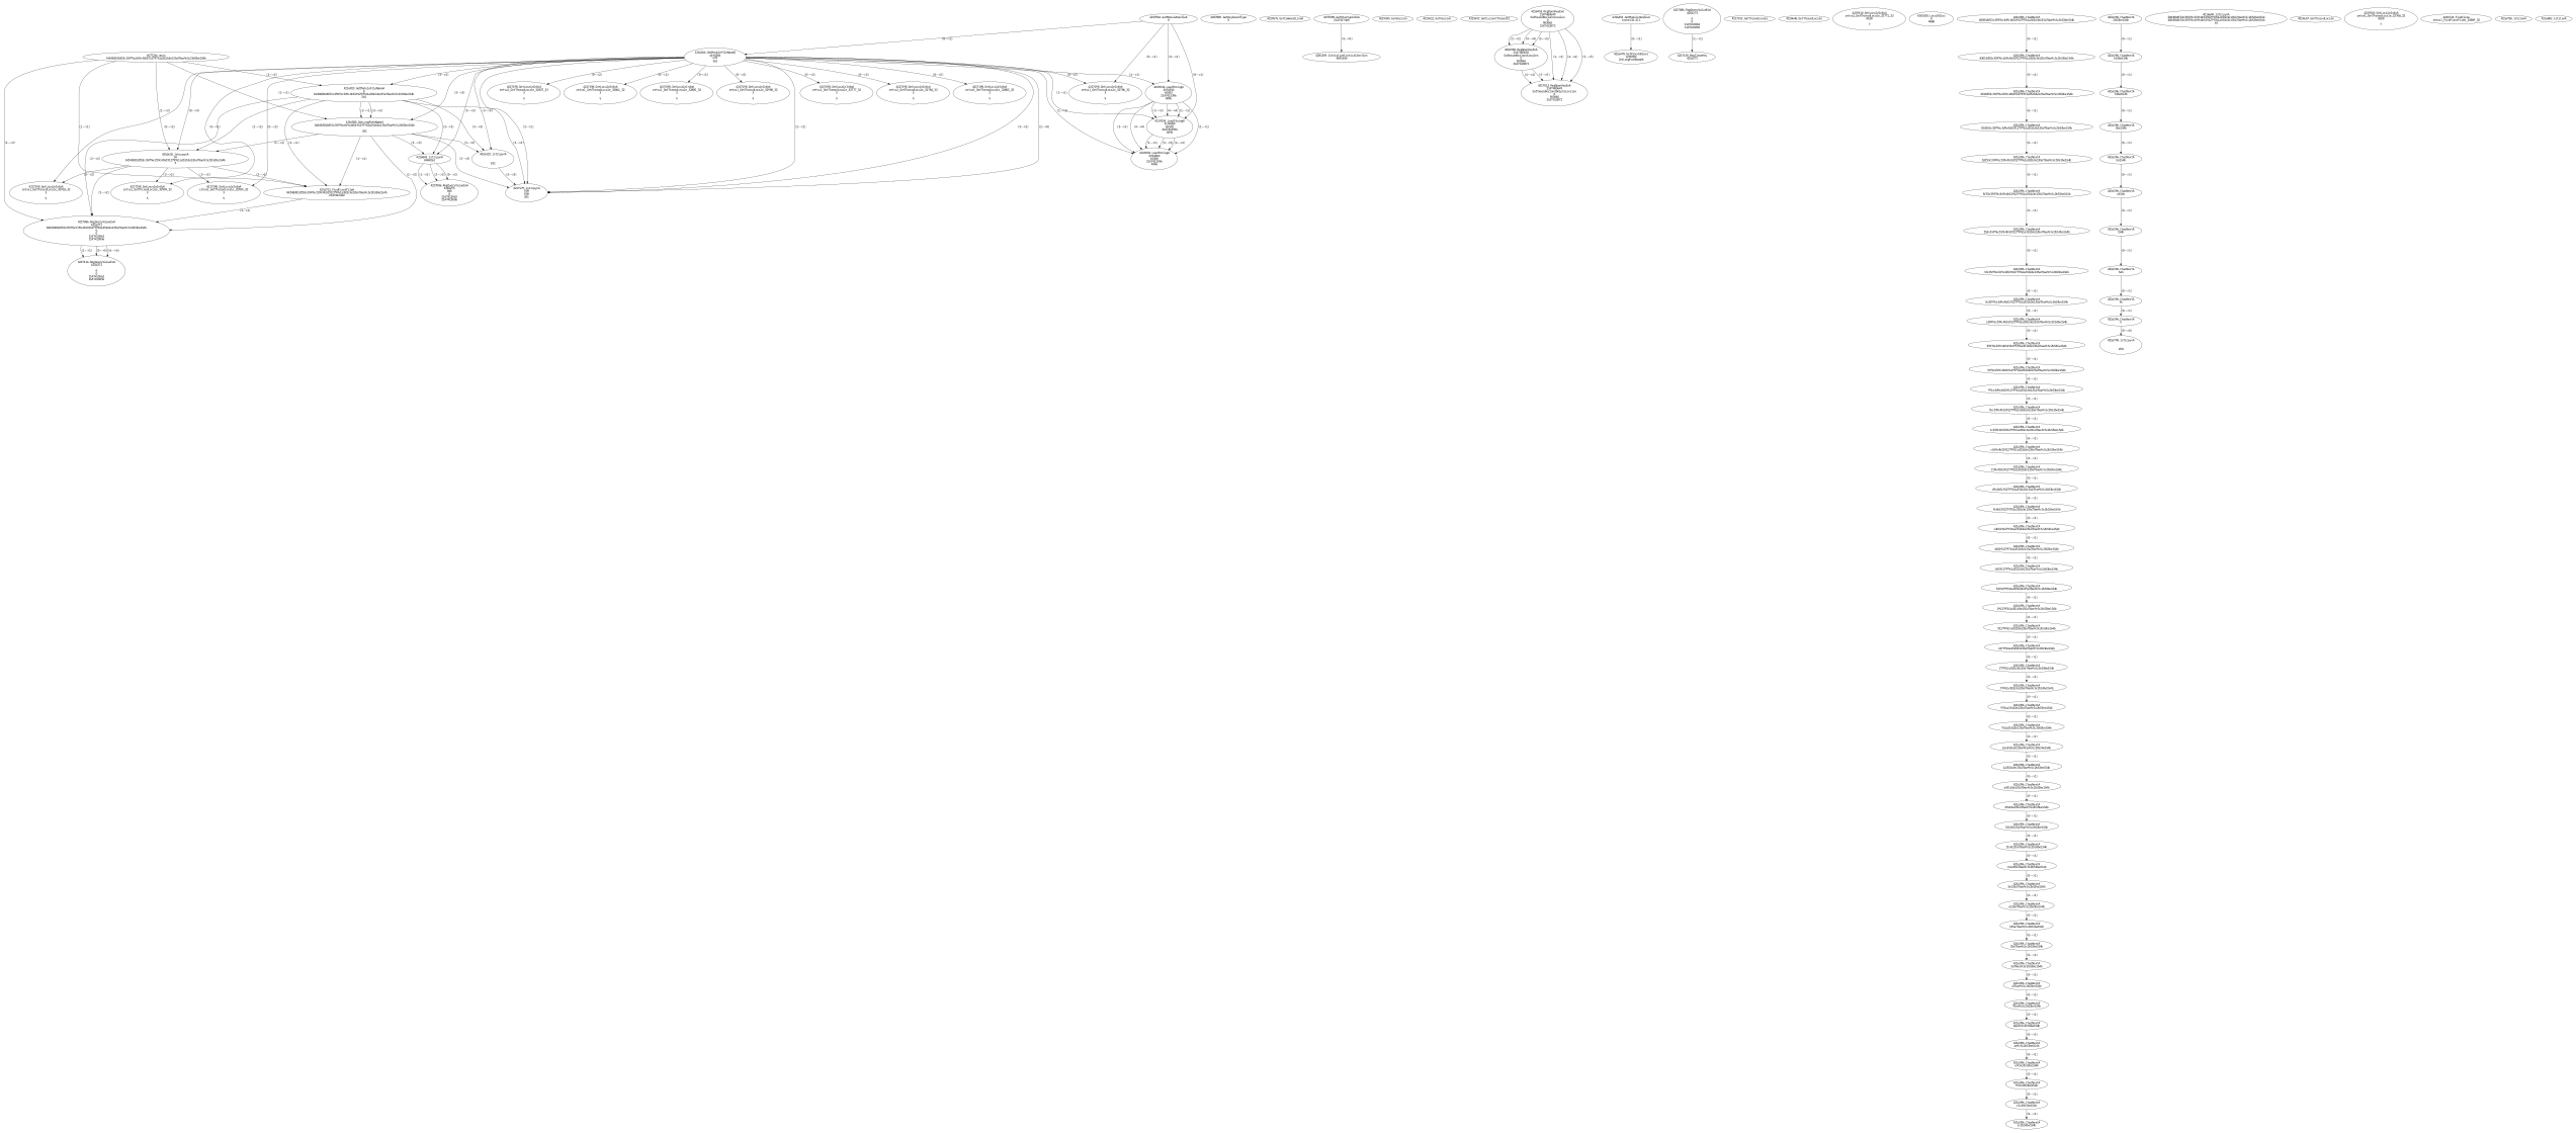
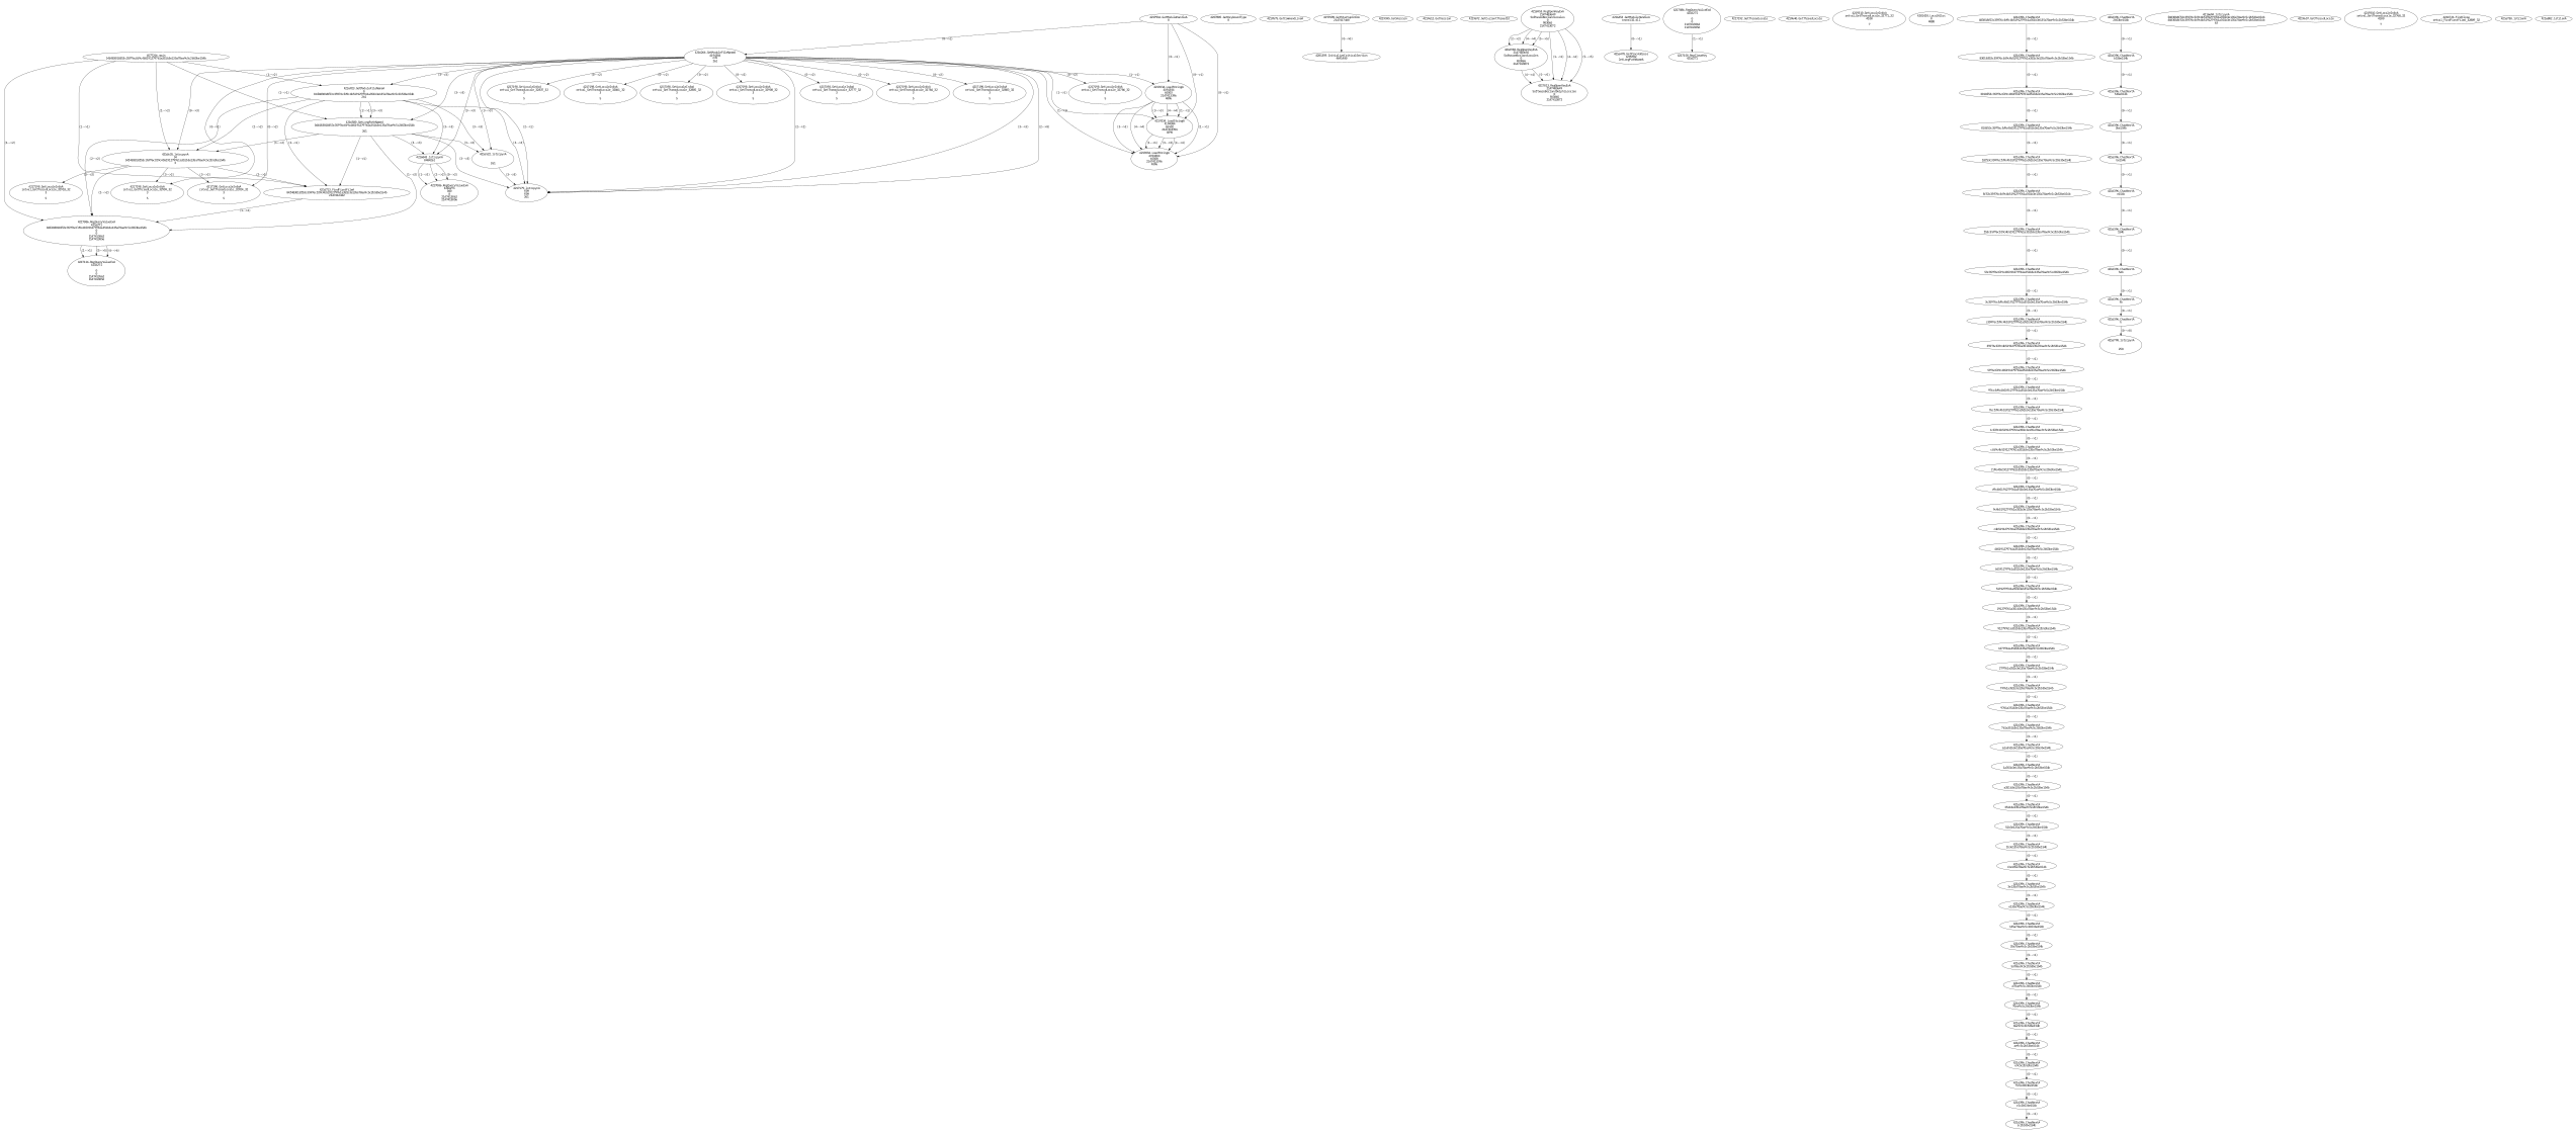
  digraph {
    fontname="IBM Plex Mono"
    node [fontname="IBM Plex Mono"]
    edge [fontname="IBM Plex Mono"]
    n1 [label="4577216.main\n04f483018f53c35976cfd9c4b5191279761a351b3e135a70ae9c5c2b53be154b"]
    n2 [label="4216923.GetModuleFileNameA\n0\n04f483018f53c35976cfd9c4b5191279761a351b3e135a70ae9c5c2b53be154b\n261"]
    n3 [label="4216500.GetLongPathNameA\n04f483018f53c35976cfd9c4b5191279761a351b3e135a70ae9c5c2b53be154b\n\n261"]
    n4 [label="4216635.lstrcpynA\n04\n04f483018f53c35976cfd9c4b5191279761a351b3e135a70ae9c5c2b53be154b\n3"]
    n5 [label="4216713.FindFirstFileA\n04f483018f53c35976cfd9c4b5191279761a351b3e135a70ae9c5c2b53be154b\n2147412422"]
    n6 [label="4217086.RegQueryValueExA\n4216271\n04f483018f53c35976cfd9c4b5191279761a351b3e135a70ae9c5c2b53be154b\n0\n0\n2147413062\n2147413056"]
    n7 [label="4216522.lstrcpynA\n\n\n261"]
    n8 [label="4217179.lstrcpynA\nPZM\nPZM\n261"]
    n9 [label="4216843.lstrcpynA\n0404261"]
    n10 [label="4217198.GetLocaleInfoA\nretval_GetThreadLocale_32959_32\n3\n\n5"]
    n11 [label="4217198.GetLocaleInfoA\nretval_GetThreadLocale_32918_32\n3\n\n5"]
    n12 [label="4217198.GetLocaleInfoA\nretval_GetThreadLocale_32924_32\n3\n\n5"]
    n13 [label="4217116.RegQueryValueExA\n4216271\n\n0\n0\n2147413562\n2147413056"]
    n14 [label="4219916.GetModuleHandleA\n0"]
    n15 [label="4216266.GetModuleFileNameA\n4194304\nPZM\n261"]
    n16 [label="4219234.LoadStringA\n4194304\n65503\n2147413396\n4096"]
    n17 [label="4219234.LoadStringA\n4194304\n65502\n2147413396\n4096"]
    n18 [label="4219234.LoadStringA\n4194304\n65500\n2147413396\n4096"]
    n19 [label="4217198.GetLocaleInfoA\nretval_GetThreadLocale_32837_32\n3\n\n5"]
    n20 [label="4217198.GetLocaleInfoA\nretval_GetThreadLocale_32861_32\n3\n\n5"]
    n21 [label="4217198.GetLocaleInfoA\nretval_GetThreadLocale_32805_32\n3\n\n5"]
    n22 [label="4217198.GetLocaleInfoA\nretval_GetThreadLocale_32900_32\n3\n\n5"]
    n23 [label="4217198.GetLocaleInfoA\nretval_GetThreadLocale_32777_32\n3\n\n5"]
    n24 [label="4217198.GetLocaleInfoA\nretval_GetThreadLocale_32784_32\n3\n\n5"]
    n25 [label="4217198.GetLocaleInfoA\nretval_GetThreadLocale_32803_32\n3\n\n5"]
    n26 [label="4217198.GetLocaleInfoA\nretval_GetThreadLocale_32786_32\n3\n\n5"]
    n27 [label="4207805.GetKeyboardType\n0"]
    n28 [label="4219575.GetCommandLineA\n"]
    n29 [label="4199190.GetStartupInfoA\n2147417460"]
    n30 [label="4201359.InitializeCriticalSection\n4691400"]
    n31 [label="4219595.GetVersion\n"]
    n32 [label="4219612.GetVersion\n"]
    n33 [label="4219672.GetCurrentThreadId\n"]
    n34 [label="4217086.RegQueryValueExA\n4216271\n040\n0\n2147413062\n2147413056"]
    n35 [label="4216953.RegOpenKeyExA\n2147483649\nSoftware\Borland\Locales\n0\n983065\n2147413072"]
    n36 [label="4216983.RegOpenKeyExA\n2147483650\nSoftware\Borland\Locales\n0\n983065\n2147413072"]
    n37 [label="4217013.RegOpenKeyExA\n2147483649\nSoftware\Borland\Delphi\Locales\n0\n983065\n2147413072"]
    n38 [label="4216453.GetModuleHandleA\nkernel32.dll"]
    n39 [label="4216470.GetProcAddress\n6295592\nGetLongPathNameA"]
    n40 [label="4217086.RegQueryValueExA\n4216271\n\n0\n0\n2147413062\n2147413056"]
    n41 [label="4217150.RegCloseKey\n4216271"]
    n42 [label="4217192.GetThreadLocale\n"]
    n43 [label="4219640.GetThreadLocale\n"]
    n44 [label="4219310.GetLocaleInfoA\nretval_GetThreadLocale_32771_32\n4100\n\n7"]
    n45 [label="4201420.LocalAlloc\n0\n4088"]
    n46 [label="4216396.CharNextA\n483018f53c35976cfd9c4b5191279761a351b3e135a70ae9c5c2b53be154b"]
    n47 [label="4216396.CharNextA\n83018f53c35976cfd9c4b5191279761a351b3e135a70ae9c5c2b53be154b"]
    n48 [label="4216396.CharNextA\n3018f53c35976cfd9c4b5191279761a351b3e135a70ae9c5c2b53be154b"]
    n49 [label="4216396.CharNextA\n018f53c35976cfd9c4b5191279761a351b3e135a70ae9c5c2b53be154b"]
    n50 [label="4216396.CharNextA\n18f53c35976cfd9c4b5191279761a351b3e135a70ae9c5c2b53be154b"]
    n51 [label="4216396.CharNextA\n8f53c35976cfd9c4b5191279761a351b3e135a70ae9c5c2b53be154b"]
    n52 [label="4216396.CharNextA\nf53c35976cfd9c4b5191279761a351b3e135a70ae9c5c2b53be154b"]
    n53 [label="4216396.CharNextA\n53c35976cfd9c4b5191279761a351b3e135a70ae9c5c2b53be154b"]
    n54 [label="4216396.CharNextA\n3c35976cfd9c4b5191279761a351b3e135a70ae9c5c2b53be154b"]
    n55 [label="4216396.CharNextA\nc35976cfd9c4b5191279761a351b3e135a70ae9c5c2b53be154b"]
    n56 [label="4216396.CharNextA\n35976cfd9c4b5191279761a351b3e135a70ae9c5c2b53be154b"]
    n57 [label="4216396.CharNextA\n5976cfd9c4b5191279761a351b3e135a70ae9c5c2b53be154b"]
    n58 [label="4216396.CharNextA\n976cfd9c4b5191279761a351b3e135a70ae9c5c2b53be154b"]
    n59 [label="4216396.CharNextA\n76cfd9c4b5191279761a351b3e135a70ae9c5c2b53be154b"]
    n60 [label="4216396.CharNextA\n6cfd9c4b5191279761a351b3e135a70ae9c5c2b53be154b"]
    n61 [label="4216396.CharNextA\ncfd9c4b5191279761a351b3e135a70ae9c5c2b53be154b"]
    n62 [label="4216396.CharNextA\nfd9c4b5191279761a351b3e135a70ae9c5c2b53be154b"]
    n63 [label="4216396.CharNextA\nd9c4b5191279761a351b3e135a70ae9c5c2b53be154b"]
    n64 [label="4216396.CharNextA\n9c4b5191279761a351b3e135a70ae9c5c2b53be154b"]
    n65 [label="4216396.CharNextA\nc4b5191279761a351b3e135a70ae9c5c2b53be154b"]
    n66 [label="4216396.CharNextA\n4b5191279761a351b3e135a70ae9c5c2b53be154b"]
    n67 [label="4216396.CharNextA\nb5191279761a351b3e135a70ae9c5c2b53be154b"]
    n68 [label="4216396.CharNextA\n5191279761a351b3e135a70ae9c5c2b53be154b"]
    n69 [label="4216396.CharNextA\n191279761a351b3e135a70ae9c5c2b53be154b"]
    n70 [label="4216396.CharNextA\n91279761a351b3e135a70ae9c5c2b53be154b"]
    n71 [label="4216396.CharNextA\n1279761a351b3e135a70ae9c5c2b53be154b"]
    n72 [label="4216396.CharNextA\n279761a351b3e135a70ae9c5c2b53be154b"]
    n73 [label="4216396.CharNextA\n79761a351b3e135a70ae9c5c2b53be154b"]
    n74 [label="4216396.CharNextA\n9761a351b3e135a70ae9c5c2b53be154b"]
    n75 [label="4216396.CharNextA\n761a351b3e135a70ae9c5c2b53be154b"]
    n76 [label="4216396.CharNextA\n61a351b3e135a70ae9c5c2b53be154b"]
    n77 [label="4216396.CharNextA\n1a351b3e135a70ae9c5c2b53be154b"]
    n78 [label="4216396.CharNextA\na351b3e135a70ae9c5c2b53be154b"]
    n79 [label="4216396.CharNextA\n351b3e135a70ae9c5c2b53be154b"]
    n80 [label="4216396.CharNextA\n51b3e135a70ae9c5c2b53be154b"]
    n81 [label="4216396.CharNextA\n1b3e135a70ae9c5c2b53be154b"]
    n82 [label="4216396.CharNextA\nb3e135a70ae9c5c2b53be154b"]
    n83 [label="4216396.CharNextA\n3e135a70ae9c5c2b53be154b"]
    n84 [label="4216396.CharNextA\ne135a70ae9c5c2b53be154b"]
    n85 [label="4216396.CharNextA\n135a70ae9c5c2b53be154b"]
    n86 [label="4216396.CharNextA\n35a70ae9c5c2b53be154b"]
    n87 [label="4216396.CharNextA\n5a70ae9c5c2b53be154b"]
    n88 [label="4216396.CharNextA\na70ae9c5c2b53be154b"]
    n89 [label="4216396.CharNextA\n70ae9c5c2b53be154b"]
    n90 [label="4216396.CharNextA\n0ae9c5c2b53be154b"]
    n91 [label="4216396.CharNextA\nae9c5c2b53be154b"]
    n92 [label="4216396.CharNextA\ne9c5c2b53be154b"]
    n93 [label="4216396.CharNextA\n9c5c2b53be154b"]
    n94 [label="4216396.CharNextA\nc5c2b53be154b"]
    n95 [label="4216396.CharNextA\n5c2b53be154b"]
    n96 [label="4216396.CharNextA\n2b53be154b"]
    n97 [label="4216396.CharNextA\nb53be154b"]
    n98 [label="4216396.CharNextA\n53be154b"]
    n99 [label="4216396.CharNextA\n3be154b"]
    n100 [label="4216396.CharNextA\nbe154b"]
    n101 [label="4216396.CharNextA\ne154b"]
    n102 [label="4216396.CharNextA\n154b"]
    n103 [label="4216396.CharNextA\n54b"]
    n104 [label="4216396.CharNextA\n4b"]
    n105 [label="4216396.CharNextA\nb"]
    n106 [label="4216790.lstrcpynA\n\n\n258"]
    n107 [label="4216694.lstrcpynA\nf483018f53c35976cfd9c4b5191279761a351b3e135a70ae9c5c2b53be154b\nf483018f53c35976cfd9c4b5191279761a351b3e135a70ae9c5c2b53be154b\n63"]
    n108 [label="4219657.GetThreadLocale\n"]
    n109 [label="4219310.GetLocaleInfoA\nretval_GetThreadLocale_32768_32\n4100\n\n7"]
    n110 [label="4216726.FindClose\nretval_FindFirstFileA_32889_32"]
    n111 [label="4216738.lstrlenA\n"]
    n112 [label="4216802.lstrlenA\n"]
    n1 -> n2 [label="(1-->2)"]
    n1 -> n3 [label="(1-->1)"]
    n1 -> n4 [label="(1-->2)"]
    n1 -> n5 [label="(1-->1)"]
    n1 -> n6 [label="(1-->2)"]
    n2 -> n3 [label="(2-->1)"]
    n2 -> n3 [label="(3-->3)"]
    n2 -> n4 [label="(2-->2)"]
    n2 -> n5 [label="(2-->1)"]
    n2 -> n6 [label="(2-->2)"]
    n2 -> n7 [label="(3-->3)"]
    n2 -> n8 [label="(3-->3)"]
    n2 -> n9 [label="(3-->3)"]
    n3 -> n4 [label="(1-->2)"]
    n3 -> n5 [label="(1-->1)"]
    n3 -> n6 [label="(1-->2)"]
    n3 -> n7 [label="(3-->3)"]
    n3 -> n8 [label="(3-->3)"]
    n3 -> n9 [label="(3-->3)"]
    n4 -> n5 [label="(2-->1)"]
    n4 -> n6 [label="(2-->2)"]
    n4 -> n10 [label="(3-->2)"]
    n4 -> n11 [label="(3-->2)"]
    n4 -> n12 [label="(3-->2)"]
    n5 -> n6 [label="(1-->2)"]
    n6 -> n13 [label="(1-->1)"]
    n6 -> n13 [label="(5-->5)"]
    n6 -> n13 [label="(6-->6)"]
    n7 -> n8 [label="(3-->3)"]
    n9 -> n34 [label="(1-->2)"]
    n9 -> n34 [label="(2-->2)"]
    n9 -> n34 [label="(0-->2)"]
    n14 -> n15 [label="(0-->1)"]
    n14 -> n16 [label="(0-->1)"]
    n14 -> n17 [label="(0-->1)"]
-   n14 -> n26 [label="(0-->1)"]
+   n14 -> n18 [label="(0-->1)"]
    n15 -> n2 [label="(3-->3)"]
    n15 -> n3 [label="(3-->3)"]
    n15 -> n4 [label="(0-->3)"]
    n15 -> n7 [label="(3-->3)"]
    n15 -> n8 [label="(2-->1)"]
    n15 -> n8 [label="(2-->2)"]
    n15 -> n8 [label="(3-->3)"]
    n15 -> n8 [label="(2-->0)"]
    n15 -> n9 [label="(3-->3)"]
    n15 -> n10 [label="(0-->2)"]
-   n15 -> n11 [label="(0-->2)"]
    n15 -> n12 [label="(0-->2)"]
    n15 -> n16 [label="(1-->1)"]
    n15 -> n17 [label="(1-->1)"]
    n15 -> n18 [label="(1-->1)"]
    n15 -> n19 [label="(0-->2)"]
    n15 -> n20 [label="(0-->2)"]
    n15 -> n21 [label="(0-->2)"]
    n15 -> n22 [label="(0-->2)"]
    n15 -> n23 [label="(0-->2)"]
    n15 -> n24 [label="(0-->2)"]
    n15 -> n25 [label="(0-->2)"]
    n15 -> n26 [label="(0-->2)"]
    n16 -> n17 [label="(1-->1)"]
    n16 -> n17 [label="(3-->3)"]
    n16 -> n17 [label="(4-->4)"]
    n16 -> n18 [label="(1-->1)"]
    n16 -> n18 [label="(3-->3)"]
    n16 -> n18 [label="(4-->4)"]
    n17 -> n18 [label="(1-->1)"]
    n17 -> n18 [label="(3-->3)"]
    n17 -> n18 [label="(4-->4)"]
    n29 -> n30 [label="(0-->0)"]
    n35 -> n36 [label="(2-->2)"]
    n35 -> n36 [label="(4-->4)"]
    n35 -> n36 [label="(5-->5)"]
    n35 -> n37 [label="(1-->1)"]
    n35 -> n37 [label="(4-->4)"]
    n35 -> n37 [label="(5-->5)"]
    n36 -> n37 [label="(4-->4)"]
    n36 -> n37 [label="(5-->5)"]
    n38 -> n39 [label="(0-->1)"]
    n40 -> n41 [label="(1-->1)"]
    n46 -> n47 [label="(0-->1)"]
    n47 -> n48 [label="(0-->1)"]
    n48 -> n49 [label="(0-->1)"]
    n49 -> n50 [label="(0-->1)"]
    n50 -> n51 [label="(0-->1)"]
    n51 -> n52 [label="(0-->1)"]
    n52 -> n53 [label="(0-->1)"]
    n53 -> n54 [label="(0-->1)"]
    n54 -> n55 [label="(0-->1)"]
    n55 -> n56 [label="(0-->1)"]
    n56 -> n57 [label="(0-->1)"]
    n57 -> n58 [label="(0-->1)"]
    n58 -> n59 [label="(0-->1)"]
    n59 -> n60 [label="(0-->1)"]
    n60 -> n61 [label="(0-->1)"]
    n61 -> n62 [label="(0-->1)"]
    n62 -> n63 [label="(0-->1)"]
    n63 -> n64 [label="(0-->1)"]
    n64 -> n65 [label="(0-->1)"]
    n65 -> n66 [label="(0-->1)"]
    n66 -> n67 [label="(0-->1)"]
+   n67 -> n68 [label="(0-->1)"]
    n68 -> n69 [label="(0-->1)"]
    n69 -> n70 [label="(0-->1)"]
    n70 -> n71 [label="(0-->1)"]
    n71 -> n72 [label="(0-->1)"]
    n72 -> n73 [label="(0-->1)"]
    n73 -> n74 [label="(0-->1)"]
    n74 -> n75 [label="(0-->1)"]
    n75 -> n76 [label="(0-->1)"]
    n76 -> n77 [label="(0-->1)"]
    n77 -> n78 [label="(0-->1)"]
    n78 -> n79 [label="(0-->1)"]
    n79 -> n80 [label="(0-->1)"]
    n80 -> n81 [label="(0-->1)"]
    n81 -> n82 [label="(0-->1)"]
    n82 -> n83 [label="(0-->1)"]
    n83 -> n84 [label="(0-->1)"]
    n84 -> n85 [label="(0-->1)"]
    n85 -> n86 [label="(0-->1)"]
    n86 -> n87 [label="(0-->1)"]
    n87 -> n88 [label="(0-->1)"]
    n88 -> n89 [label="(0-->1)"]
    n89 -> n90 [label="(0-->1)"]
    n90 -> n91 [label="(0-->1)"]
    n91 -> n92 [label="(0-->1)"]
    n92 -> n93 [label="(0-->1)"]
    n93 -> n94 [label="(0-->1)"]
    n94 -> n95 [label="(0-->1)"]
    n96 -> n97 [label="(0-->1)"]
    n97 -> n98 [label="(0-->1)"]
    n98 -> n99 [label="(0-->1)"]
    n99 -> n100 [label="(0-->1)"]
    n100 -> n101 [label="(0-->1)"]
    n101 -> n102 [label="(0-->1)"]
    n102 -> n103 [label="(0-->1)"]
    n103 -> n104 [label="(0-->1)"]
    n104 -> n105 [label="(0-->1)"]
    n105 -> n106 [label="(0-->0)"]
  }
